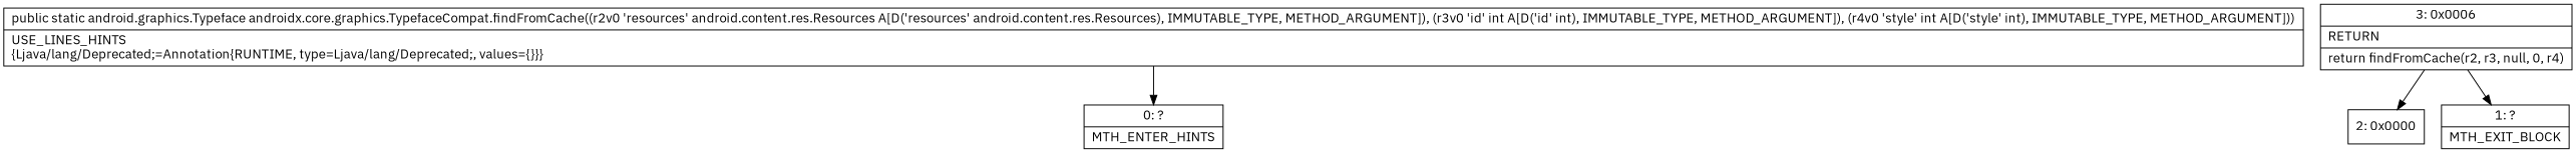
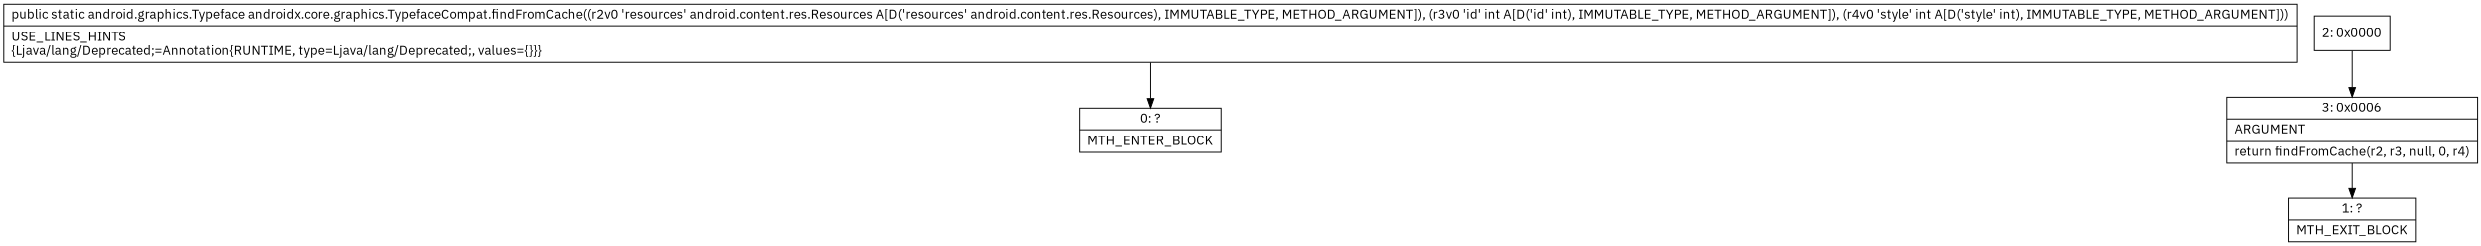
  digraph {
    fontname="IBM Plex Sans"
    node [fontname="IBM Plex Sans" shape=record]
    edge [fontname="IBM Plex Sans"]
-   n1 [label="{0\:\ ?|MTH_ENTER_HINTS\l}"]
+   n1 [label="{0\:\ ?|MTH_ENTER_BLOCK\l}"]
    n2 [label="{2\:\ 0x0000}"]
-   n3 [label="{3\:\ 0x0006|RETURN\l|return findFromCache(r2, r3, null, 0, r4)\l}"]
+   n3 [label="{3\:\ 0x0006|ARGUMENT\l|return findFromCache(r2, r3, null, 0, r4)\l}"]
    n4 [label="{1\:\ ?|MTH_EXIT_BLOCK\l}"]
    n5 [label="{public static android.graphics.Typeface androidx.core.graphics.TypefaceCompat.findFromCache((r2v0 'resources' android.content.res.Resources A[D('resources' android.content.res.Resources), IMMUTABLE_TYPE, METHOD_ARGUMENT]), (r3v0 'id' int A[D('id' int), IMMUTABLE_TYPE, METHOD_ARGUMENT]), (r4v0 'style' int A[D('style' int), IMMUTABLE_TYPE, METHOD_ARGUMENT]))  | USE_LINES_HINTS\l\{Ljava\/lang\/Deprecated;=Annotation\{RUNTIME, type=Ljava\/lang\/Deprecated;, values=\{\}\}\}\l}"]
-   n3 -> n2
+   n2 -> n3
    n3 -> n4
    n5 -> n1
  }
